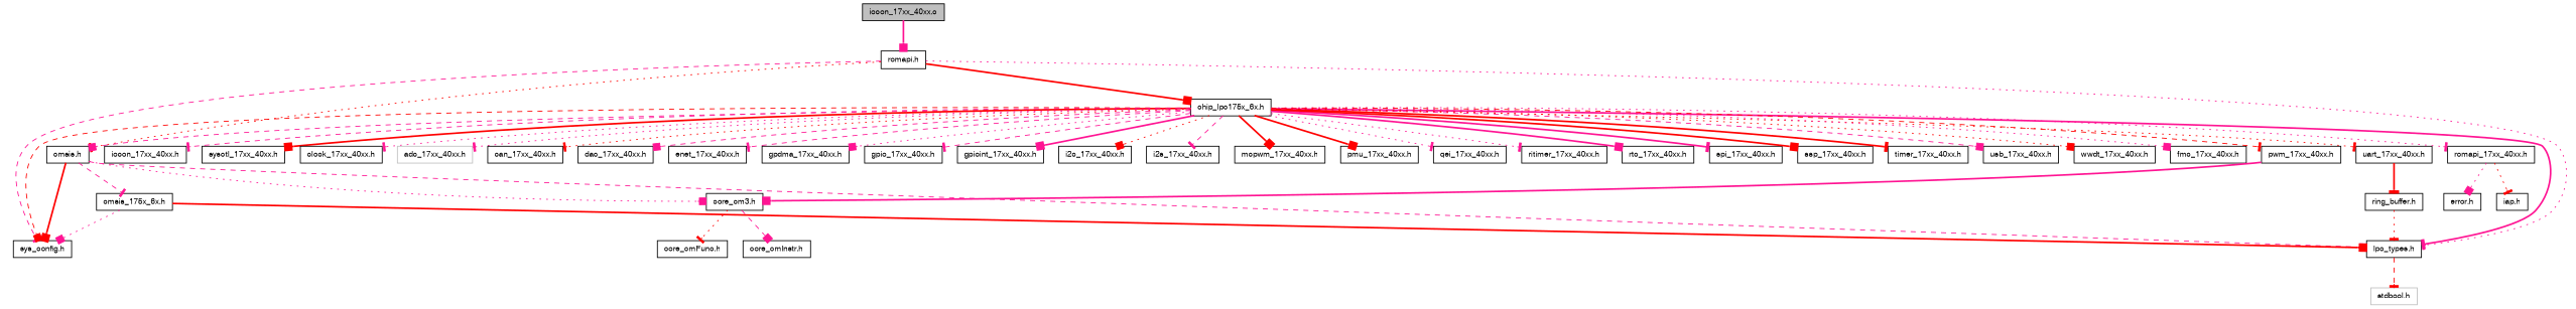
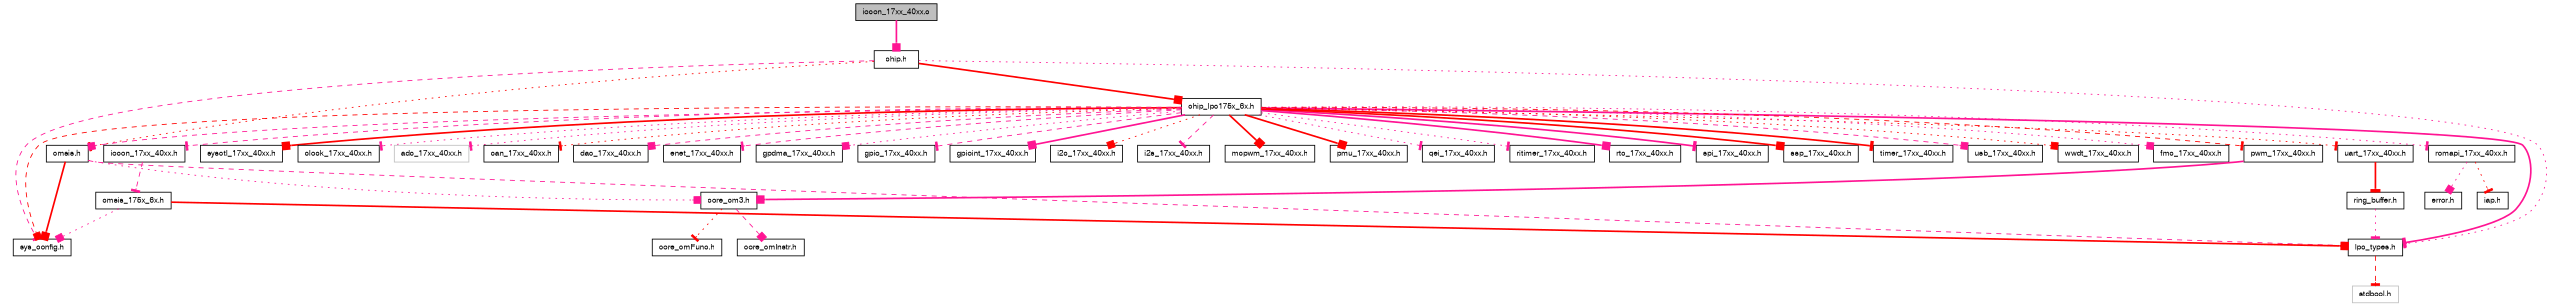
  digraph {
    node [color=black fillcolor=white fontname=FreeSans fontsize=10 shape=record style=filled]
    edge [arrowhead=box color=deeppink fontname=FreeSans fontsize=10 labelfontname=FreeSans labelfontsize=10 style=dotted]
    n1 [fillcolor=grey75 fontcolor=black height=0.2 label="iocon_17xx_40xx.c" width=0.4]
-   n2 [height=0.2 label="romapi.h" width=0.4]
+   n2 [height=0.2 label="chip.h" width=0.4]
    n3 [height=0.2 label="lpc_types.h" width=0.4]
    n4 [height=0.2 label="sys_config.h" width=0.4]
    n5 [height=0.2 label="cmsis.h" width=0.4]
    n6 [height=0.2 label="chip_lpc175x_6x.h" width=0.4]
    n7 [color=grey75 height=0.2 label="stdbool.h" width=0.4]
    n8 [height=0.2 label="cmsis_175x_6x.h" width=0.4]
    n9 [height=0.2 label="core_cm3.h" width=0.4]
    n10 [height=0.2 label="sysctl_17xx_40xx.h" width=0.4]
    n11 [height=0.2 label="clock_17xx_40xx.h" width=0.4]
    n12 [height=0.2 label="iocon_17xx_40xx.h" width=0.4]
    n13 [color=grey75 height=0.2 label="adc_17xx_40xx.h" width=0.4]
    n14 [height=0.2 label="can_17xx_40xx.h" width=0.4]
    n15 [height=0.2 label="dac_17xx_40xx.h" width=0.4]
    n16 [height=0.2 label="enet_17xx_40xx.h" width=0.4]
    n17 [height=0.2 label="gpdma_17xx_40xx.h" width=0.4]
    n18 [height=0.2 label="gpio_17xx_40xx.h" width=0.4]
    n19 [height=0.2 label="gpioint_17xx_40xx.h" width=0.4]
    n20 [height=0.2 label="i2c_17xx_40xx.h" width=0.4]
    n21 [height=0.2 label="i2s_17xx_40xx.h" width=0.4]
    n22 [height=0.2 label="mcpwm_17xx_40xx.h" width=0.4]
    n23 [height=0.2 label="pmu_17xx_40xx.h" width=0.4]
    n24 [height=0.2 label="qei_17xx_40xx.h" width=0.4]
    n25 [height=0.2 label="ritimer_17xx_40xx.h" width=0.4]
    n26 [height=0.2 label="rtc_17xx_40xx.h" width=0.4]
    n27 [height=0.2 label="spi_17xx_40xx.h" width=0.4]
    n28 [height=0.2 label="ssp_17xx_40xx.h" width=0.4]
    n29 [height=0.2 label="timer_17xx_40xx.h" width=0.4]
    n30 [height=0.2 label="uart_17xx_40xx.h" width=0.4]
    n31 [height=0.2 label="usb_17xx_40xx.h" width=0.4]
    n32 [height=0.2 label="wwdt_17xx_40xx.h" width=0.4]
    n33 [height=0.2 label="fmc_17xx_40xx.h" width=0.4]
    n34 [height=0.2 label="romapi_17xx_40xx.h" width=0.4]
    n35 [height=0.2 label="pwm_17xx_40xx.h" width=0.4]
    n36 [height=0.2 label="core_cmInstr.h" width=0.4]
    n37 [height=0.2 label="core_cmFunc.h" width=0.4]
    n38 [height=0.2 label="ring_buffer.h" width=0.4]
    n39 [height=0.2 label="iap.h" width=0.4]
    n40 [height=0.2 label="error.h" width=0.4]
    n1 -> n2 [style=bold]
    n2 -> n3 [arrowhead=tee]
    n2 -> n4 [arrowhead=tee style=dashed]
    n2 -> n5 [arrowhead=tee color=red]
    n2 -> n6 [color=red style=bold]
    n3 -> n7 [arrowhead=tee color=red style=dashed]
    n5 -> n3 [style=dashed]
    n5 -> n4 [color=red style=bold]
-   n5 -> n8 [arrowhead=tee style=dashed]
+   n12 -> n8 [arrowhead=tee style=dashed]
    n5 -> n9
    n6 -> n3 [arrowhead=tee style=bold]
    n6 -> n4 [color=red style=dashed]
    n6 -> n5 [style=dashed]
    n6 -> n10 [color=red style=bold]
    n6 -> n11 [arrowhead=tee]
    n6 -> n12 [arrowhead=tee style=dashed]
    n6 -> n13 [arrowhead=tee]
    n6 -> n14 [arrowhead=tee color=red]
    n6 -> n15 [style=dashed]
    n6 -> n16 [arrowhead=tee style=dashed]
    n6 -> n17
    n6 -> n18 [arrowhead=tee style=dashed]
    n6 -> n19 [style=bold]
    n6 -> n20 [color=red]
    n6 -> n21 [arrowhead=tee style=dashed]
    n6 -> n22 [color=red style=bold]
    n6 -> n23 [color=red style=bold]
    n6 -> n24 [arrowhead=tee]
    n6 -> n25 [arrowhead=tee]
    n6 -> n26 [style=bold]
    n6 -> n27 [arrowhead=tee style=bold]
    n6 -> n28 [color=red style=bold]
    n6 -> n29 [arrowhead=tee color=red style=bold]
    n6 -> n30 [arrowhead=tee color=red]
    n6 -> n31 [style=dashed]
    n6 -> n32 [color=red]
    n6 -> n33
    n6 -> n34 [arrowhead=tee]
    n6 -> n35 [arrowhead=tee color=red style=dashed]
    n8 -> n3 [color=red style=bold]
    n8 -> n4
    n9 -> n36 [style=dashed]
    n9 -> n37 [arrowhead=tee color=red]
    n30 -> n38 [arrowhead=tee color=red style=bold]
    n34 -> n39 [arrowhead=tee color=red]
    n34 -> n40
    n35 -> n9 [style=bold]
-   n38 -> n3 [arrowhead=tee color=red]
+   n38 -> n3 [arrowhead=tee]
  }
